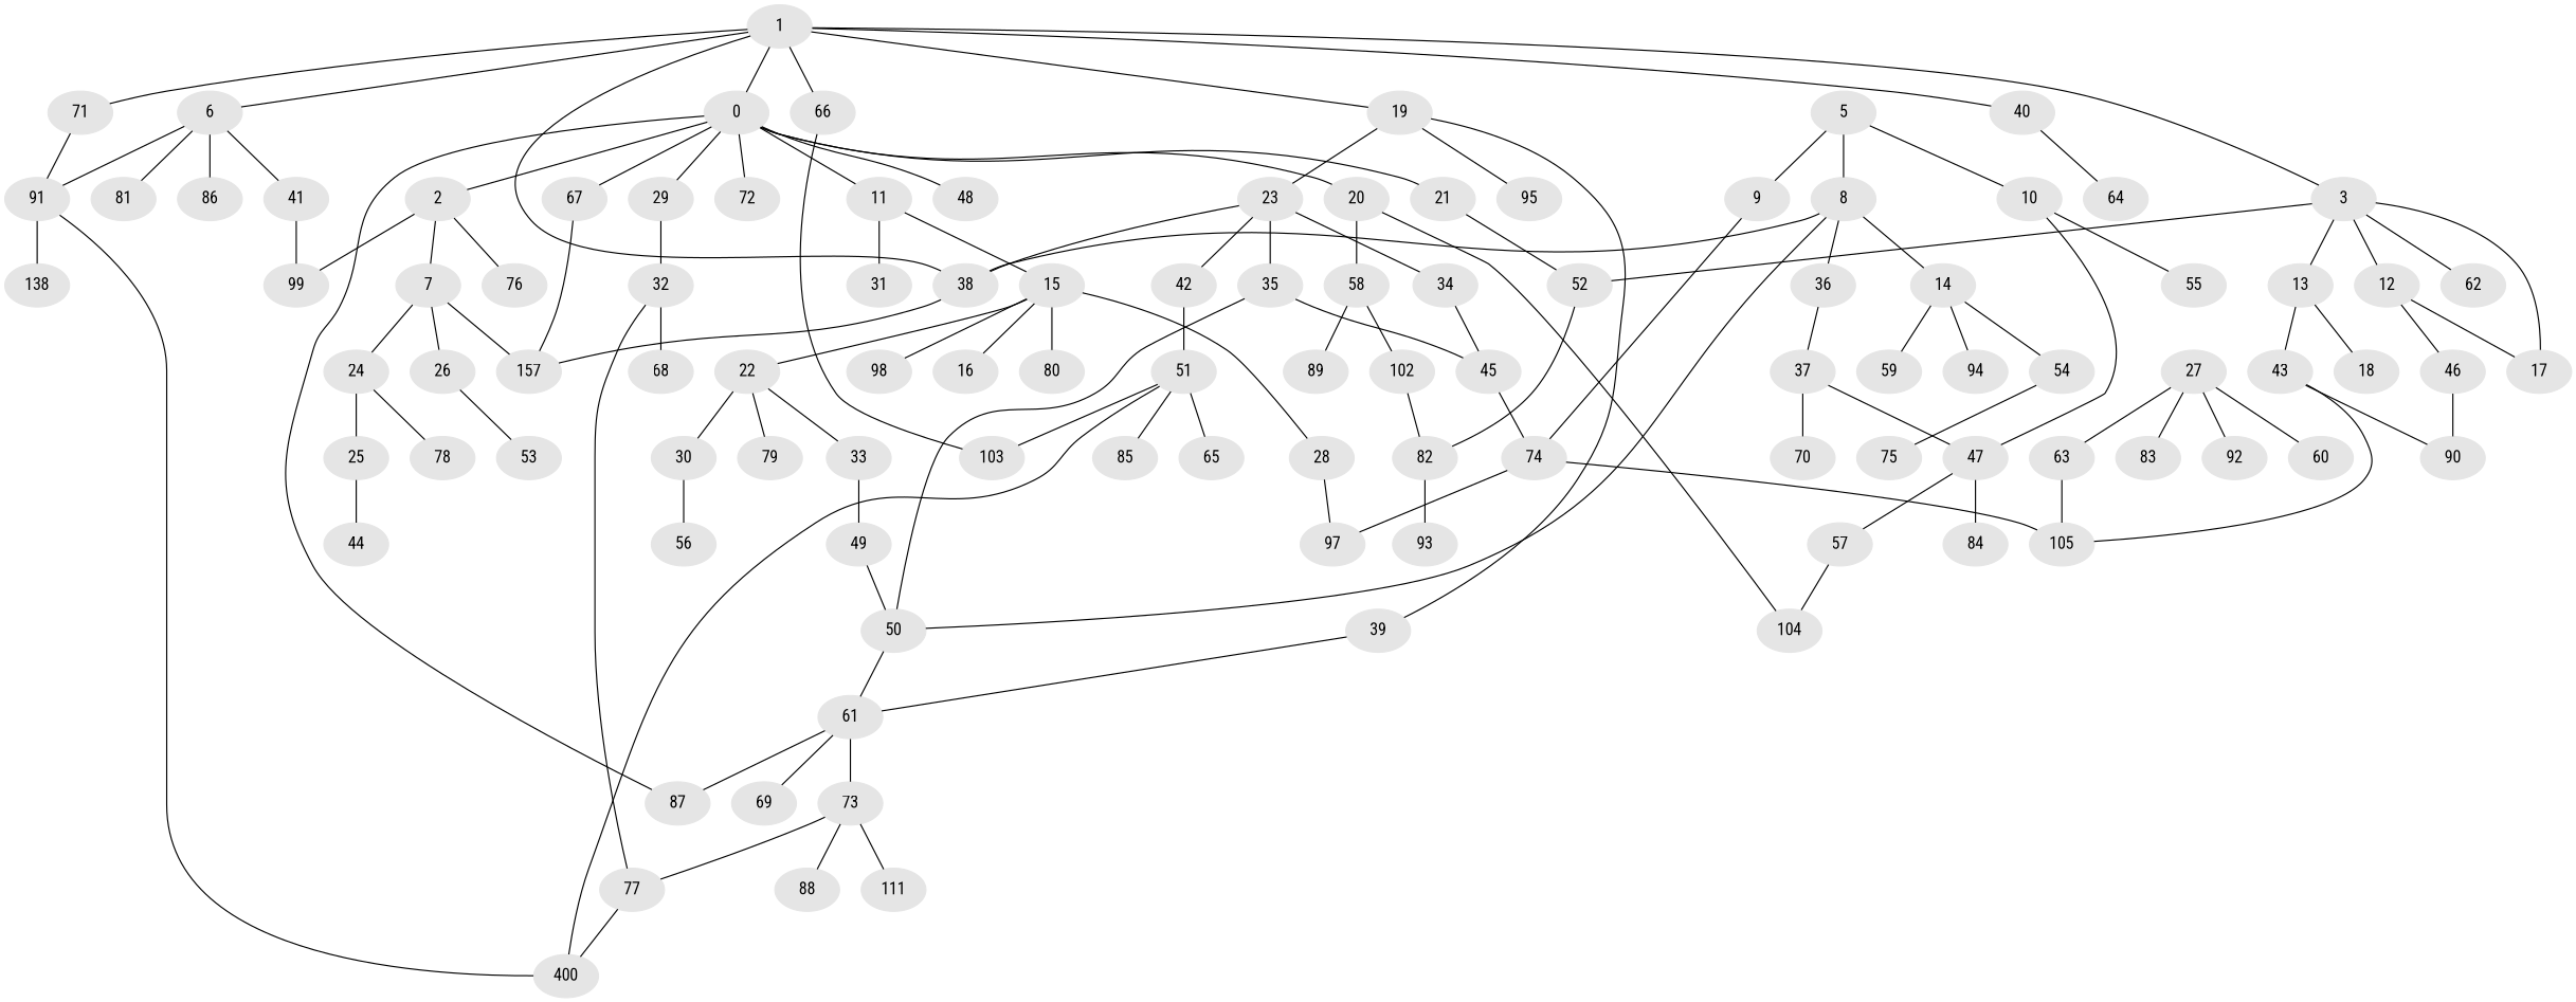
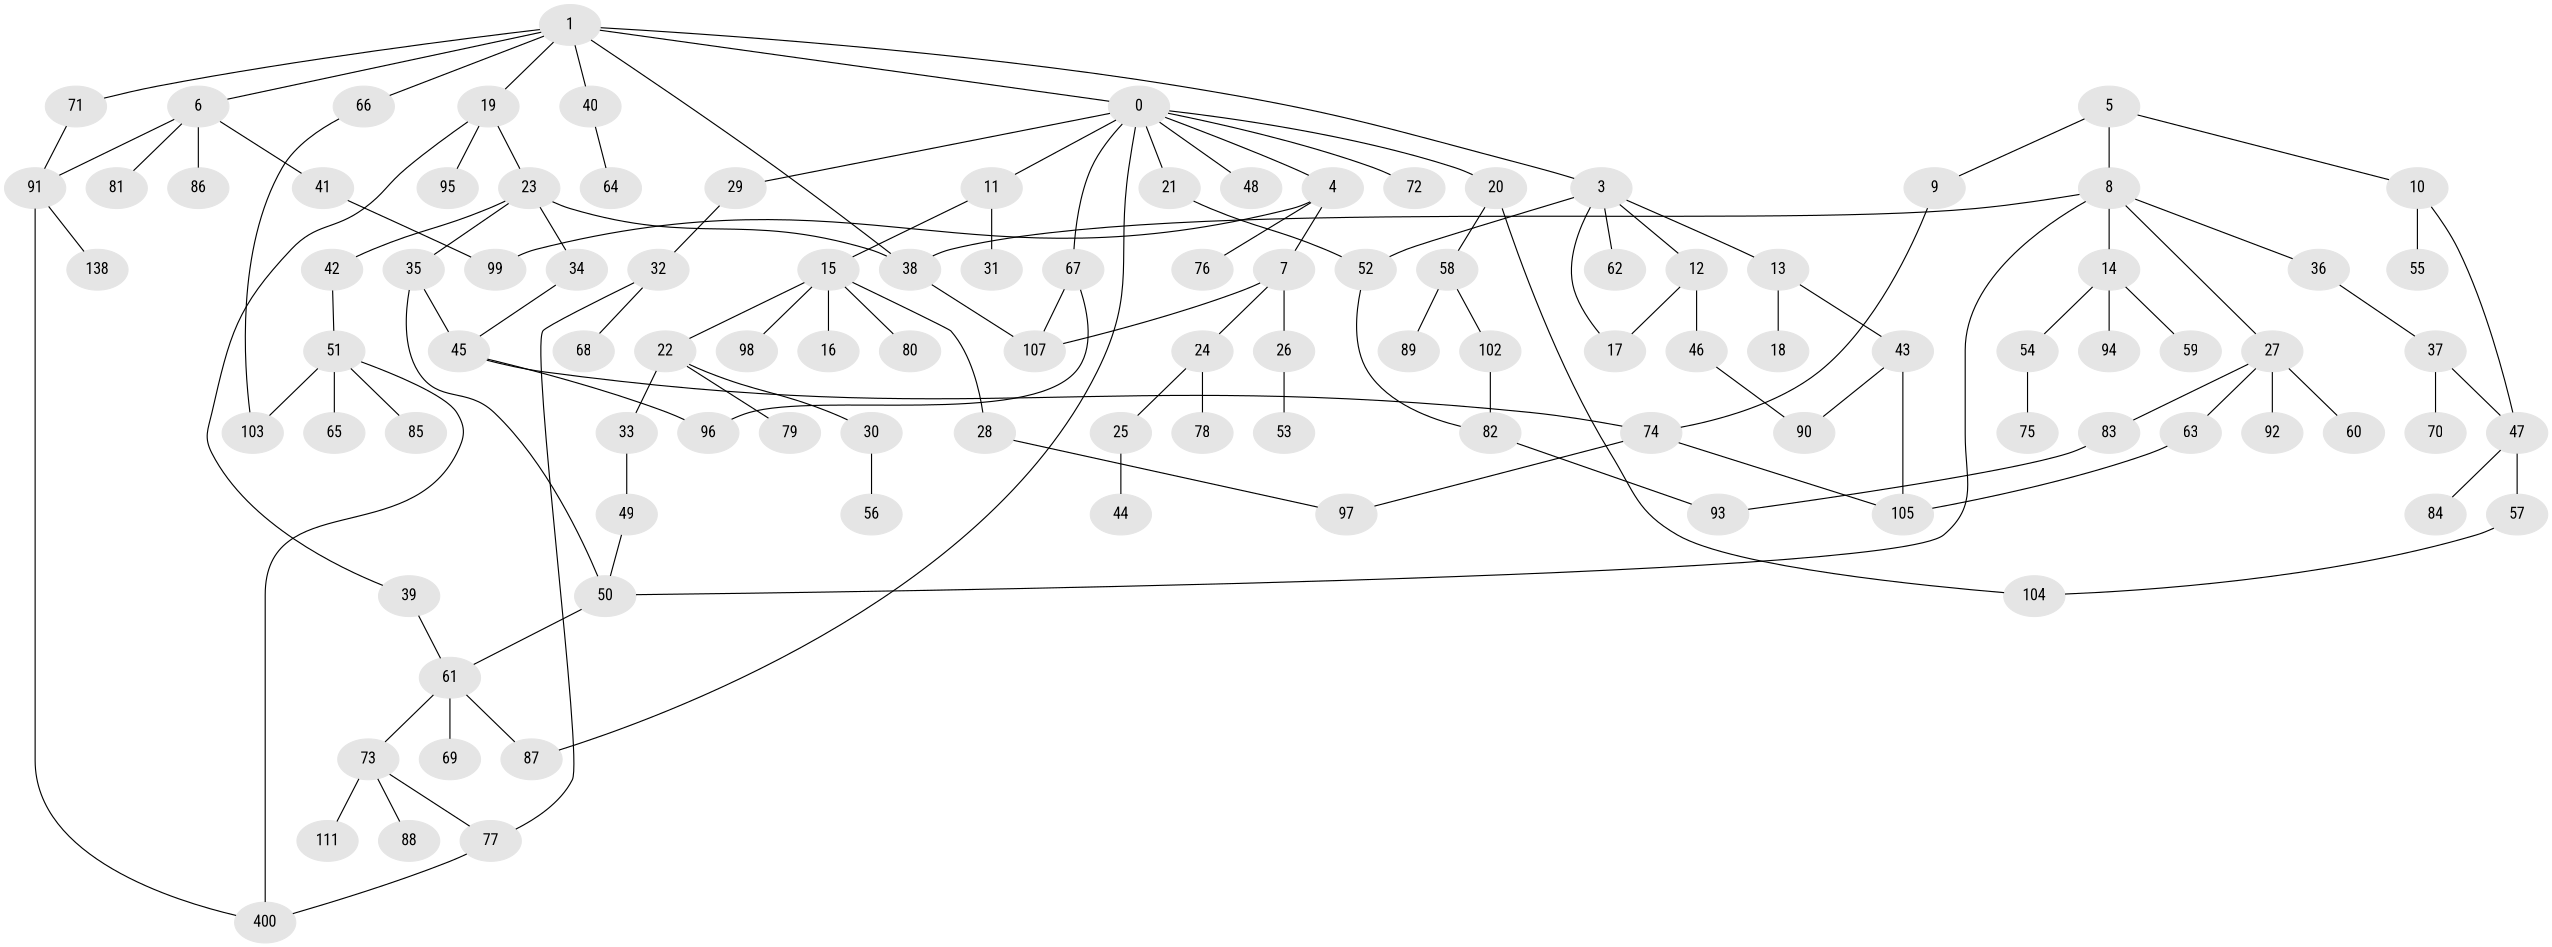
  graph {
    fontname="Roboto Condensed"
    node [color=gray90 fontname="Roboto Condensed" style=filled]
    edge [fontname="Roboto Condensed"]
    n1 [label=0]
    1
    3
    6
    19
    38
    40
    66
    71
-   4 [label=2]
+   4
    11
    20
    21
    29
    48
    67
    72
    87
    12
    13
    17
    52
    62
    41
    81
    86
    91
    23
    39
    95
-   107 [label=157]
+   107
    64
    103
    7
    76
    99
    15
    31
    58
    104
    32
+   96
    46
    18
    43
    82
    5
    8
    9
    10
    24
    26
    14
    27
    36
    50
    74
    47
    55
    n60 [label=400]
    n61 [label=138]
    25
    78
    53
    54
    59
    94
    60
    63
    83
    92
    37
    61
    97
    105
    57
    84
    16
    22
    28
    80
    98
    90
    75
    30
    33
    79
    34
    35
    42
    89
    102
    56
    49
    45
    51
    44
    93
    68
    77
    70
    69
    73
    65
    85
    88
    n107 [label=111]
    n1 -- 4
    n1 -- 11
    n1 -- 20
    n1 -- 21
    n1 -- 29
    n1 -- 48
    n1 -- 67
    n1 -- 72
    n1 -- 87
    1 -- n1
    1 -- 3
    1 -- 6
    1 -- 19
    1 -- 38
    1 -- 40
    1 -- 66
    1 -- 71
    3 -- 12
    3 -- 13
    3 -- 17
    3 -- 52
    3 -- 62
    6 -- 41
    6 -- 81
    6 -- 86
    6 -- 91
    19 -- 23
    19 -- 39
    19 -- 95
    38 -- 107
    40 -- 64
    66 -- 103
    71 -- 91
    4 -- 7
    4 -- 76
    4 -- 99
    11 -- 15
    11 -- 31
    20 -- 58
    20 -- 104
    21 -- 52
    29 -- 32
    67 -- 107
+   67 -- 96
    12 -- 17
    12 -- 46
    13 -- 18
    13 -- 43
    52 -- 82
    41 -- 99
    91 -- n60
    91 -- n61
    23 -- 38
    23 -- 34
    23 -- 35
    23 -- 42
    39 -- 61
    7 -- 107
    7 -- 24
    7 -- 26
    15 -- 16
    15 -- 22
    15 -- 28
    15 -- 80
    15 -- 98
    58 -- 89
    58 -- 102
    32 -- 68
    32 -- 77
    46 -- 90
    43 -- 105
    43 -- 90
    82 -- 93
    5 -- 8
    5 -- 9
    5 -- 10
    8 -- 38
    8 -- 14
+   8 -- 27
    8 -- 36
    8 -- 50
    9 -- 74
    10 -- 47
    10 -- 55
    24 -- 25
    24 -- 78
    26 -- 53
    14 -- 54
    14 -- 59
    14 -- 94
    27 -- 60
    27 -- 63
    27 -- 83
    27 -- 92
    36 -- 37
    50 -- 61
    74 -- 97
    74 -- 105
    47 -- 57
    47 -- 84
    25 -- 44
    54 -- 75
    63 -- 105
+   83 -- 93
    37 -- 47
    37 -- 70
    61 -- 87
    61 -- 69
    61 -- 73
    57 -- 104
    22 -- 30
    22 -- 33
    22 -- 79
    28 -- 97
    30 -- 56
    33 -- 49
    34 -- 45
    35 -- 50
    35 -- 45
    42 -- 51
    102 -- 82
    49 -- 50
+   45 -- 96
    45 -- 74
    51 -- 103
    51 -- n60
    51 -- 65
    51 -- 85
    77 -- n60
    73 -- 77
    73 -- 88
    73 -- n107
  }
